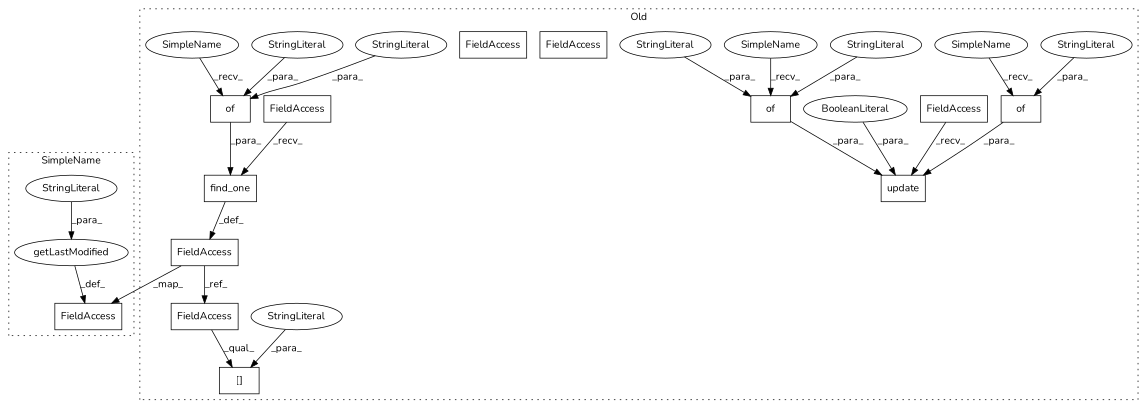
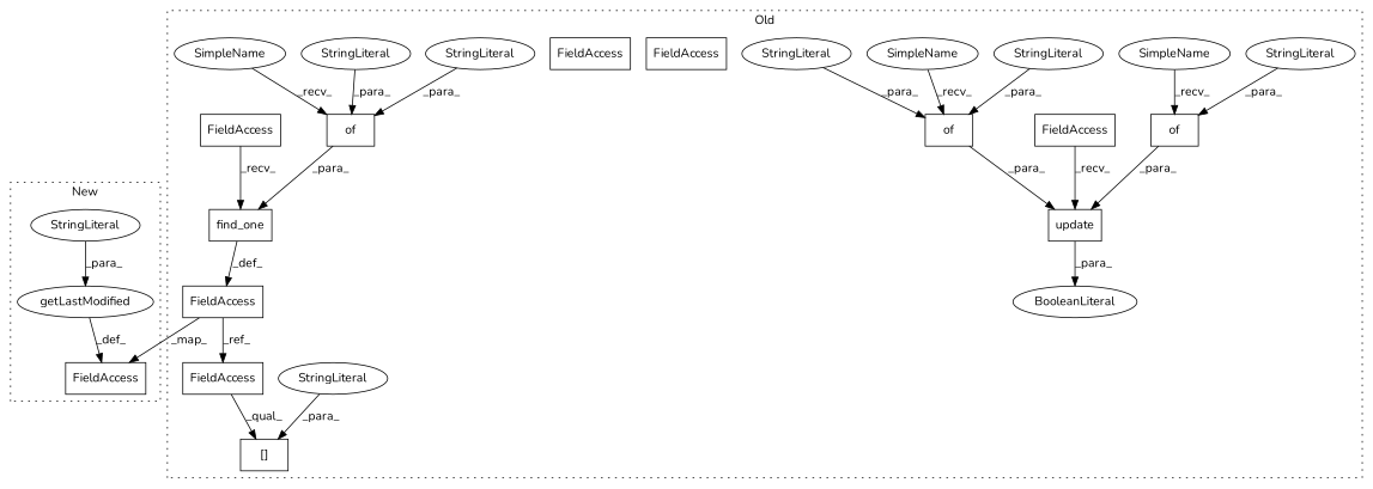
  digraph {
    fontname=Nunito
    node [a=45 fontname=Nunito l=4 s=3620 shape=box]
    edge [fontname=Nunito]
    n1 [a=32 l="9,1" label=find_one s="3025,3054"]
    n2 [a=2 l="2,1" label="[]" s="3118,3135"]
    n3 [a=32 l="3,1" label=of s="3038,3053"]
    n4 [a=32 l="3,1" label=of s="3657,3717"]
    n5 [a=32 l="7,1" label=update s="3625,3723"]
    n6 [a=9 label=BooleanLiteral s=3719 shape=ellipse]
    n7 [a=32 l="3,1" label=of s="3636,3651"]
    n8 [l=7 label=StringLiteral s=3644 shape=ellipse]
    n9 [l=6 label=StringLiteral s=3660 shape=ellipse]
    n10 [label=StringLiteral s=3639 shape=ellipse]
    n11 [label=StringLiteral s=3041 shape=ellipse]
    n12 [l=7 label=StringLiteral s=3046 shape=ellipse]
    n13 [l=15 label=StringLiteral s=3120 shape=ellipse]
    n14 [a=22 label=FieldAccess]
    n15 [a=22 label=FieldAccess s=3020]
    n16 [a=22 l=1 label=FieldAccess s=3018]
    n17 [a=22 l=1 label=FieldAccess s=3118]
    n18 [a=42 l=3 label=SimpleName s=3632 shape=ellipse]
    n19 [a=42 l=3 label=SimpleName s=3653 shape=ellipse]
    n20 [a=42 l=3 label=SimpleName s=3034 shape=ellipse]
    n21 [a=22 label=FieldAccess s=3020]
    n22 [a=22 label=FieldAccess]
    n23 [a=32 l="16,1" label=getLastModified s="3056,3079" shape=ellipse]
    n24 [l=7 label=StringLiteral s=3072 shape=ellipse]
    n25 [a=22 l=1 label=FieldAccess s=3040]
    subgraph cluster_1 {
      label=Old
      style=dotted
      n1
      n2
      n3
      n4
      n5
      n6
      n7
      n8
      n9
      n10
      n11
      n12
      n13
      n14
      n15
      n16
      n17
      n18
      n19
      n20
      n21
      n22
    }
    subgraph cluster_2 {
-     label=SimpleName
+     label=New
      style=dotted
      n23
      n24
      n25
    }
    n1 -> n16 [label=_def_]
    n3 -> n1 [label=_para_]
    n4 -> n5 [label=_para_]
-   n6 -> n5 [label=_para_]
+   n5 -> n6 [label=_para_]
    n7 -> n5 [label=_para_]
    n8 -> n7 [label=_para_]
    n9 -> n4 [label=_para_]
    n10 -> n7 [label=_para_]
    n11 -> n3 [label=_para_]
    n12 -> n3 [label=_para_]
    n13 -> n2 [label=_para_]
    n16 -> n17 [label=_ref_]
    n16 -> n25 [label=_map_]
    n17 -> n2 [label=_qual_]
    n18 -> n7 [label=_recv_]
    n19 -> n4 [label=_recv_]
    n20 -> n3 [label=_recv_]
    n21 -> n1 [label=_recv_]
    n22 -> n5 [label=_recv_]
    n23 -> n25 [label=_def_]
    n24 -> n23 [label=_para_]
  }
